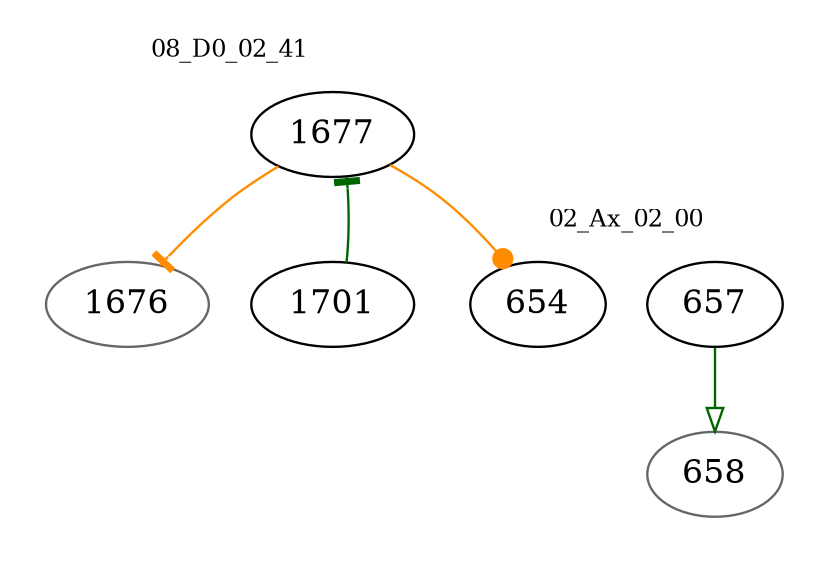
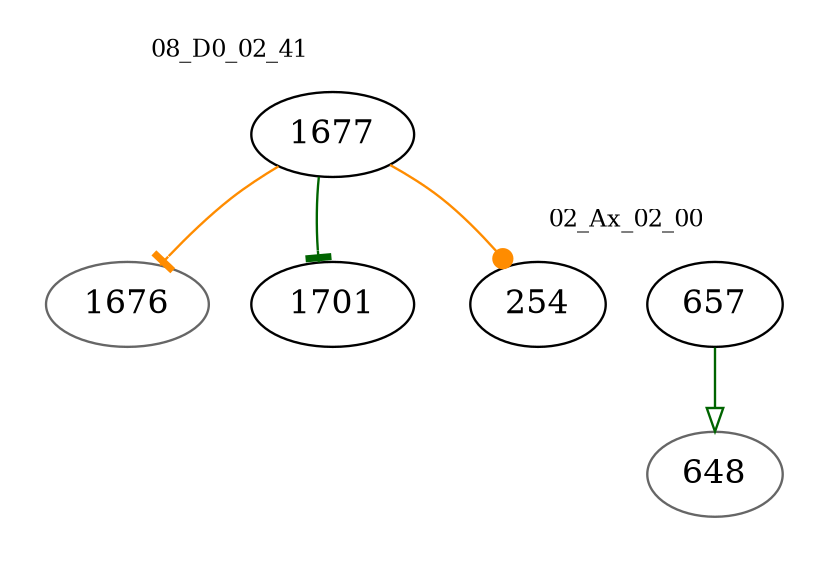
  digraph {
    node [color=black]
    edge [arrowhead=tee color=darkgreen]
    n1 [label=657]
-   n2 [label=654]
-   n3 [color=gray40 label=658]
+   n2 [label=254]
+   n3 [color=gray40 label=648]
    n4 [label=1677]
    n5 [color=gray40 label=1676]
    n6 [label=1701]
    subgraph cluster_1 {
      color=white
      fontsize=10
      label="02_Ax_02_00"
      n1
      n2
      n3
    }
    subgraph cluster_2 {
      color=white
      fontsize=10
      label="08_D0_02_41"
      n4
      n5
      n6
    }
    n1 -> n3 [arrowhead=onormal]
    n4 -> n2 [arrowhead=dot color=darkorange]
    n4 -> n5 [color=darkorange]
-   n6 -> n4
+   n4 -> n6
  }
